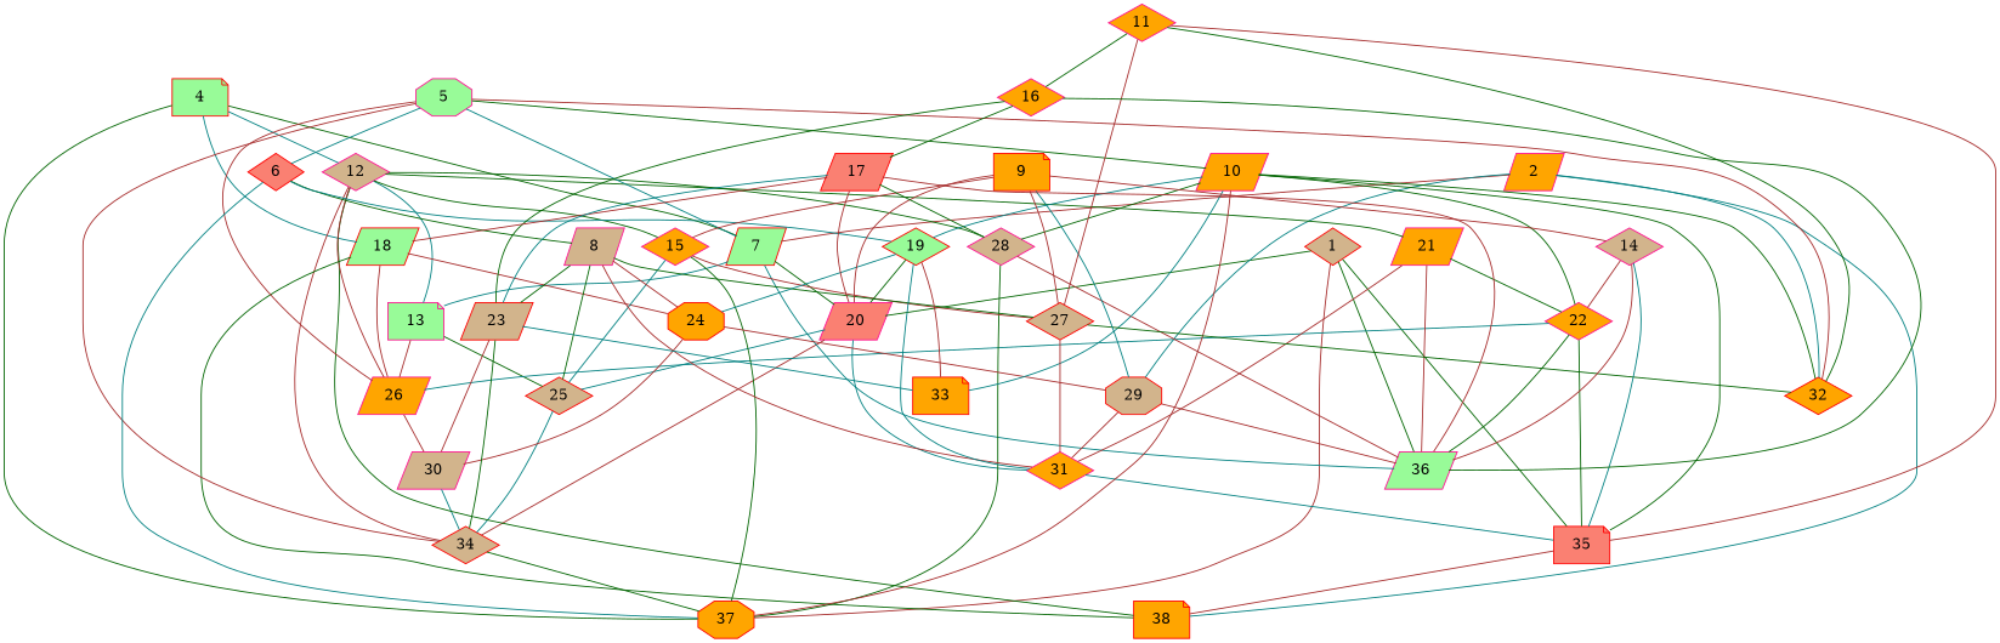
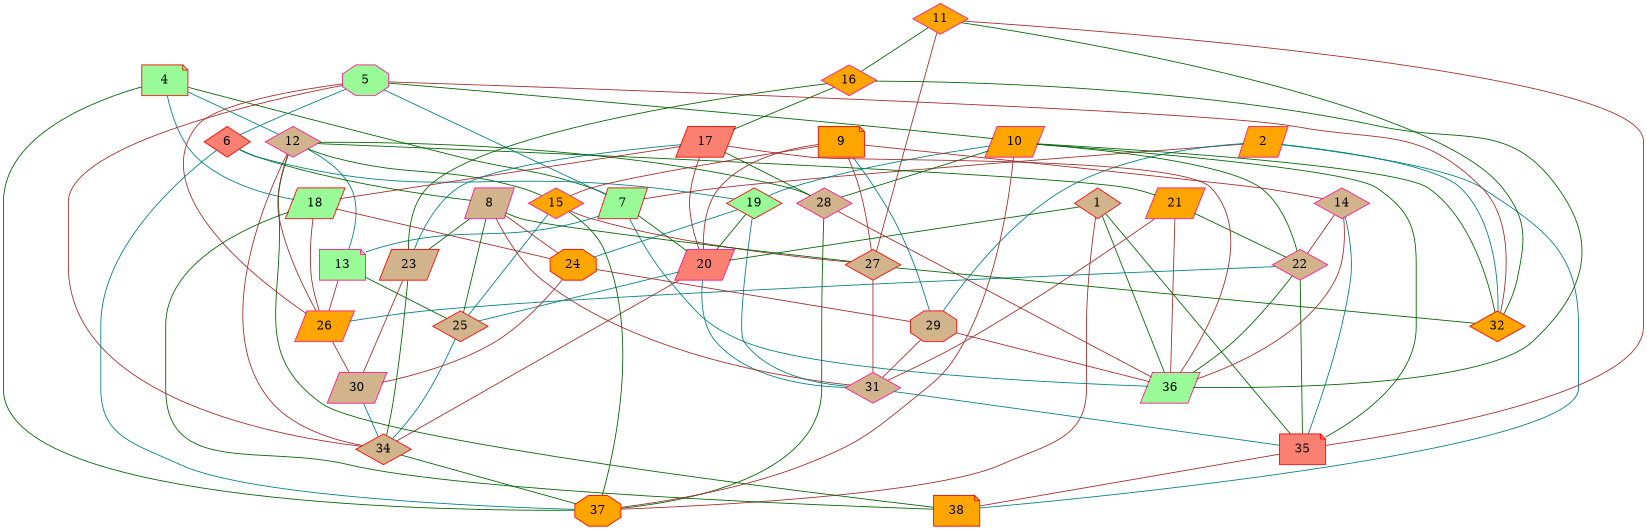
  graph {
    node [color=red fillcolor=orange shape=diamond style=filled]
    edge [color=brown weight=1.0]
    1 [fillcolor=tan]
    20 [color=deeppink fillcolor=salmon shape=parallelogram]
    35 [fillcolor=salmon shape=note]
    36 [color=deeppink fillcolor=palegreen shape=parallelogram]
    37 [shape=octagon]
    34 [fillcolor=tan]
    25 [fillcolor=tan]
-   31 [color=deeppink]
+   31 [color=deeppink fillcolor=tan]
    38 [shape=note]
    2 [color=deeppink shape=parallelogram]
    7 [fillcolor=palegreen shape=parallelogram]
    29 [fillcolor=tan shape=octagon]
    32
    13 [color=deeppink fillcolor=palegreen shape=note]
-   22 [color=deeppink]
+   22 [color=deeppink fillcolor=tan]
    26 [color=deeppink shape=parallelogram]
    30 [color=deeppink fillcolor=tan shape=parallelogram]
    28 [color=deeppink fillcolor=tan]
    4 [fillcolor=palegreen shape=note]
    12 [color=deeppink fillcolor=tan]
    18 [fillcolor=palegreen shape=parallelogram]
    15 [color=deeppink]
    21 [color=deeppink shape=parallelogram]
    24 [shape=octagon]
    5 [color=deeppink fillcolor=palegreen shape=octagon]
    6 [fillcolor=salmon]
    10 [color=deeppink shape=parallelogram]
    8 [color=deeppink fillcolor=tan shape=parallelogram]
    19 [fillcolor=palegreen]
-   33 [shape=note]
    23 [fillcolor=tan shape=parallelogram]
    27 [fillcolor=tan]
    9 [shape=note]
    14 [color=deeppink fillcolor=tan]
    11 [color=deeppink]
    16 [color=deeppink]
    17 [fillcolor=salmon shape=parallelogram]
    1 -- 20 [color=darkgreen]
    1 -- 35 [color=darkgreen]
    1 -- 36 [color=darkgreen]
    1 -- 37
    20 -- 34
    20 -- 25 [color=teal]
    20 -- 31 [color=teal]
    35 -- 38 [weight=2.0]
    34 -- 37 [color=darkgreen]
    25 -- 34 [color=teal]
    31 -- 35 [color=teal]
    2 -- 38 [color=teal]
    2 -- 7
    2 -- 29 [color=teal]
    2 -- 32 [color=teal]
    7 -- 20 [color=darkgreen]
    7 -- 36 [color=teal]
    7 -- 13 [color=teal]
    29 -- 36 [weight=2.0]
    29 -- 31
    13 -- 25 [color=darkgreen weight=3.0]
    13 -- 26
    22 -- 35 [color=darkgreen]
    22 -- 36 [color=darkgreen]
    22 -- 26 [color=teal]
    26 -- 30 [weight=2.0]
    30 -- 34 [color=teal]
    28 -- 36
    28 -- 37 [color=darkgreen]
    4 -- 37 [color=darkgreen]
    4 -- 7 [color=darkgreen]
    4 -- 12 [color=teal]
    4 -- 18 [color=teal]
    12 -- 34
    12 -- 38 [color=darkgreen]
    12 -- 13 [color=teal]
    12 -- 26
    12 -- 28 [color=darkgreen]
    12 -- 15 [color=darkgreen]
    12 -- 21 [color=darkgreen]
    18 -- 38 [color=darkgreen weight=2.0]
    18 -- 26
    18 -- 24
    15 -- 37 [color=darkgreen weight=3.0]
    15 -- 25 [color=teal]
    15 -- 27
    21 -- 36
    21 -- 31
    21 -- 22 [color=darkgreen]
    24 -- 29
    24 -- 30 [weight=2.0]
    5 -- 34 [weight=2.0]
    5 -- 7 [color=teal]
    5 -- 32 [weight=2.0]
    5 -- 26
    5 -- 6 [color=teal]
    5 -- 10 [color=darkgreen]
    6 -- 37 [color=teal weight=2.0]
    6 -- 8 [color=darkgreen weight=2.0]
    6 -- 19 [color=teal]
    10 -- 35 [color=darkgreen]
    10 -- 37
    10 -- 32 [color=darkgreen]
    10 -- 22 [color=darkgreen]
    10 -- 28 [color=darkgreen]
    10 -- 19 [color=teal]
-   10 -- 33 [color=teal]
    8 -- 25 [color=darkgreen]
    8 -- 31 [weight=2.0]
    8 -- 24
    8 -- 23 [color=darkgreen]
    8 -- 27 [color=darkgreen]
    19 -- 20 [color=darkgreen]
    19 -- 31 [color=teal]
    19 -- 24 [color=teal]
-   19 -- 33
    23 -- 34 [color=darkgreen]
    23 -- 30
-   23 -- 33 [color=teal weight=2.0]
    27 -- 31
    27 -- 32 [color=darkgreen]
    9 -- 20
    9 -- 29 [color=teal]
    9 -- 15 [weight=2.0]
    9 -- 27
    9 -- 14
    14 -- 35 [color=teal]
    14 -- 36
    14 -- 22
    11 -- 35
    11 -- 32 [color=darkgreen]
    11 -- 27
    11 -- 16 [color=darkgreen weight=2.0]
    16 -- 36 [color=darkgreen]
    16 -- 23 [color=darkgreen weight=2.0]
    16 -- 17 [color=darkgreen]
    17 -- 20
    17 -- 36
    17 -- 28 [color=darkgreen]
    17 -- 18
    17 -- 23 [color=teal]
  }
